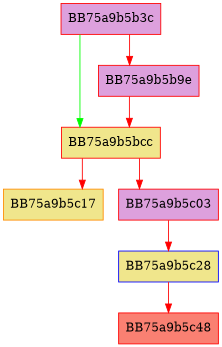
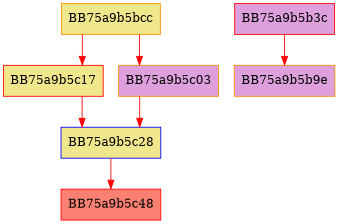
  digraph {
    splines=ortho
    node [color=red fillcolor=khaki shape=box style=filled]
    edge [color=red]
-   BB75a9b5bcc
+   BB75a9b5bcc [color=darkorange]
    BB75a9b5b3c [fillcolor=plum]
-   BB75a9b5b9e [fillcolor=plum]
-   BB75a9b5c17 [color=darkorange]
-   BB75a9b5c03 [fillcolor=plum]
+   BB75a9b5b9e [color=darkorange fillcolor=plum]
+   BB75a9b5c17
+   BB75a9b5c03 [color=darkorange fillcolor=plum]
    BB75a9b5c28 [color=blue]
    BB75a9b5c48 [fillcolor=salmon]
    BB75a9b5bcc -> BB75a9b5c17
    BB75a9b5bcc -> BB75a9b5c03
-   BB75a9b5b3c -> BB75a9b5bcc [color=green]
    BB75a9b5b3c -> BB75a9b5b9e
-   BB75a9b5b9e -> BB75a9b5bcc
+   BB75a9b5c17 -> BB75a9b5c28
    BB75a9b5c03 -> BB75a9b5c28
    BB75a9b5c28 -> BB75a9b5c48
  }
